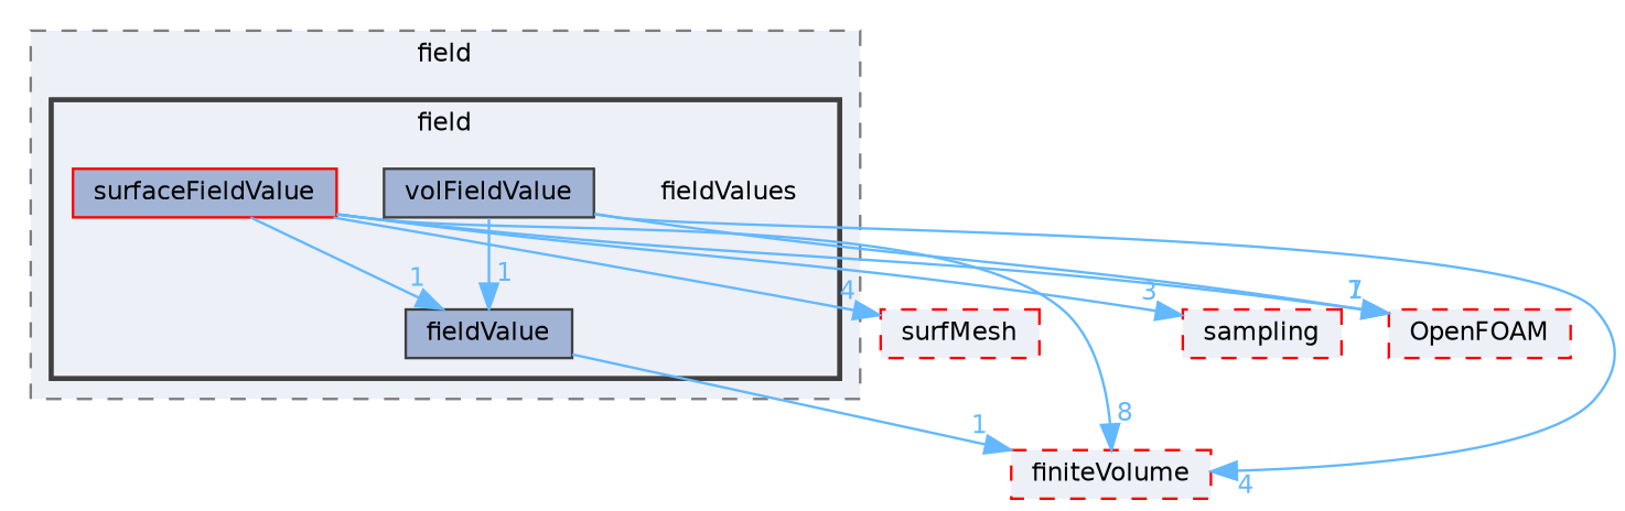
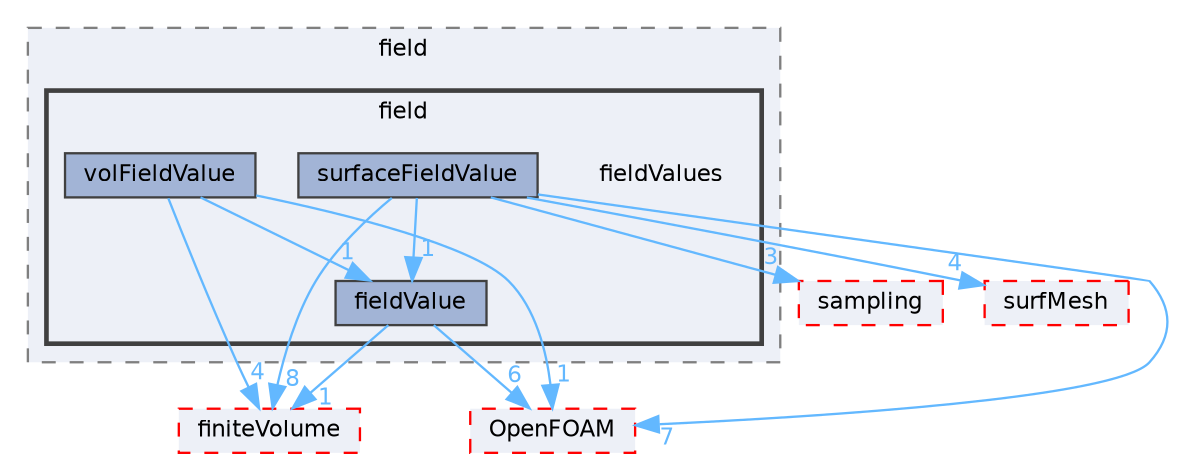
  digraph {
    compound=true
    node [fontname=Helvetica fontsize=10 shape=box color=red fillcolor="#edf0f7" style="filled,dashed"]
    edge [color=steelblue1 fontcolor=steelblue1 fontname=Helvetica fontsize=10 headlabel=1 labeldistance=1.5 labelfontname=Helvetica labelfontsize=10]
    n1 [height=0.2 label=fieldValues shape=plaintext width=0.4 color="" fillcolor="" style=""]
    n2 [color=grey25 fillcolor="#a2b4d6" height=0.2 label=fieldValue style=filled width=0.4]
-   n3 [fillcolor="#a2b4d6" height=0.2 label=surfaceFieldValue style=filled width=0.4]
+   n3 [color=grey25 fillcolor="#a2b4d6" height=0.2 label=surfaceFieldValue style=filled width=0.4]
    n4 [color=grey25 fillcolor="#a2b4d6" height=0.2 label=volFieldValue style=filled width=0.4]
    n5 [height=0.2 label=finiteVolume width=0.4]
    n6 [height=0.2 label=OpenFOAM width=0.4]
    n7 [height=0.2 label=sampling width=0.4]
    n8 [height=0.2 label=surfMesh width=0.4]
    subgraph cluster_1 {
      bgcolor="#edf0f7"
      fontname=Helvetica
      fontsize=10
      label=field
      pencolor=grey50
      style="filled,dashed"
      subgraph cluster_2 {
        bgcolor="#edf0f7"
        fontname=Helvetica
        fontsize=10
        pencolor=grey25
        style="filled,bold"
        n1
        n2
        n3
        n4
      }
    }
    n2 -> n5
+   n2 -> n6 [headlabel=6]
    n3 -> n2
    n3 -> n5 [headlabel=8]
    n3 -> n6 [headlabel=7]
    n3 -> n7 [headlabel=3]
    n3 -> n8 [headlabel=4]
    n4 -> n2
    n4 -> n5 [headlabel=4]
    n4 -> n6
  }
